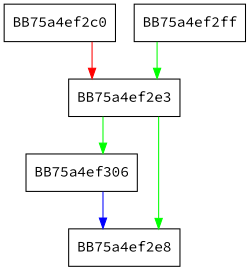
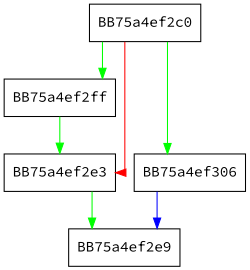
  digraph {
    fontname="Source Code Pro"
    splines=ortho
    node [fontname="Source Code Pro" shape=box]
    edge [color=green fontname="Source Code Pro"]
    BB75a4ef2c0
    BB75a4ef2ff
    BB75a4ef2e3
    BB75a4ef306
-   BB75a4ef2e9 [label=BB75a4ef2e8]
+   BB75a4ef2e9
+   BB75a4ef2c0 -> BB75a4ef2ff
    BB75a4ef2c0 -> BB75a4ef2e3 [color=red]
    BB75a4ef2ff -> BB75a4ef2e3
-   BB75a4ef2e3 -> BB75a4ef306
+   BB75a4ef2c0 -> BB75a4ef306
    BB75a4ef2e3 -> BB75a4ef2e9
    BB75a4ef306 -> BB75a4ef2e9 [color=blue]
  }
